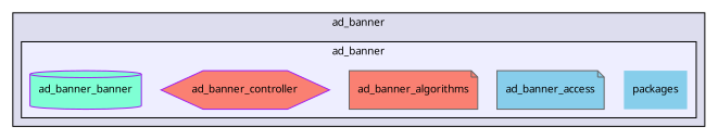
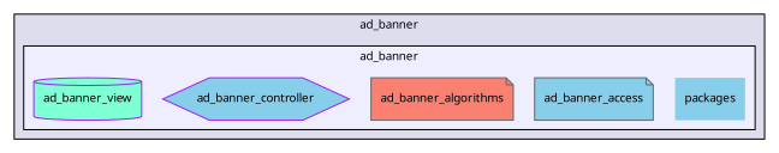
  digraph {
    compound=true
    node [fontname="FreeSans.ttf" fontsize=10 shape=note style=filled fillcolor=skyblue color=purple]
    n1 [label=packages shape=plaintext]
    n2 [color=gray40 label=ad_banner_access]
    n3 [color=gray40 fillcolor=salmon label=ad_banner_algorithms]
-   n4 [fillcolor=salmon label=ad_banner_controller shape=hexagon]
-   n5 [fillcolor=aquamarine label=ad_banner_banner shape=cylinder]
+   n4 [label=ad_banner_controller shape=hexagon]
+   n5 [fillcolor=aquamarine label=ad_banner_view shape=cylinder]
    subgraph cluster_1 {
      bgcolor="#ddddee"
      fontname="FreeSans.ttf"
      fontsize=10
      label=ad_banner
      pencolor=black
      subgraph cluster_2 {
        bgcolor="#eeeeff"
        fontname="FreeSans.ttf"
        fontsize=10
        pencolor=black
        n1
        n2
        n3
        n4
        n5
      }
    }
  }
